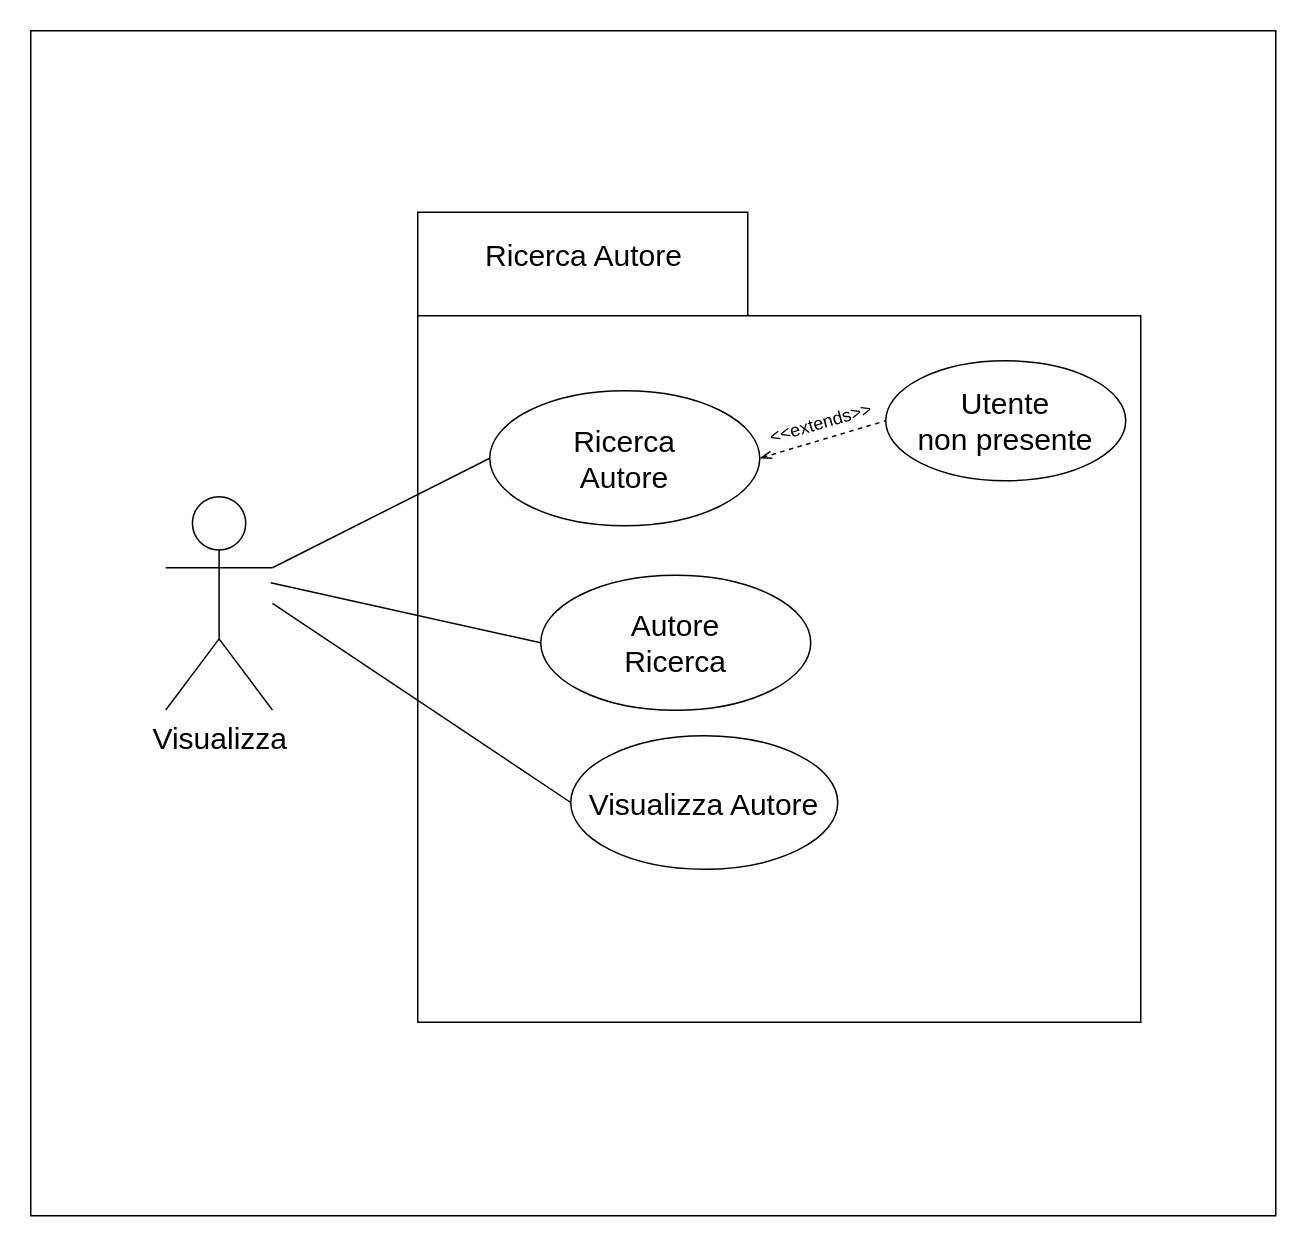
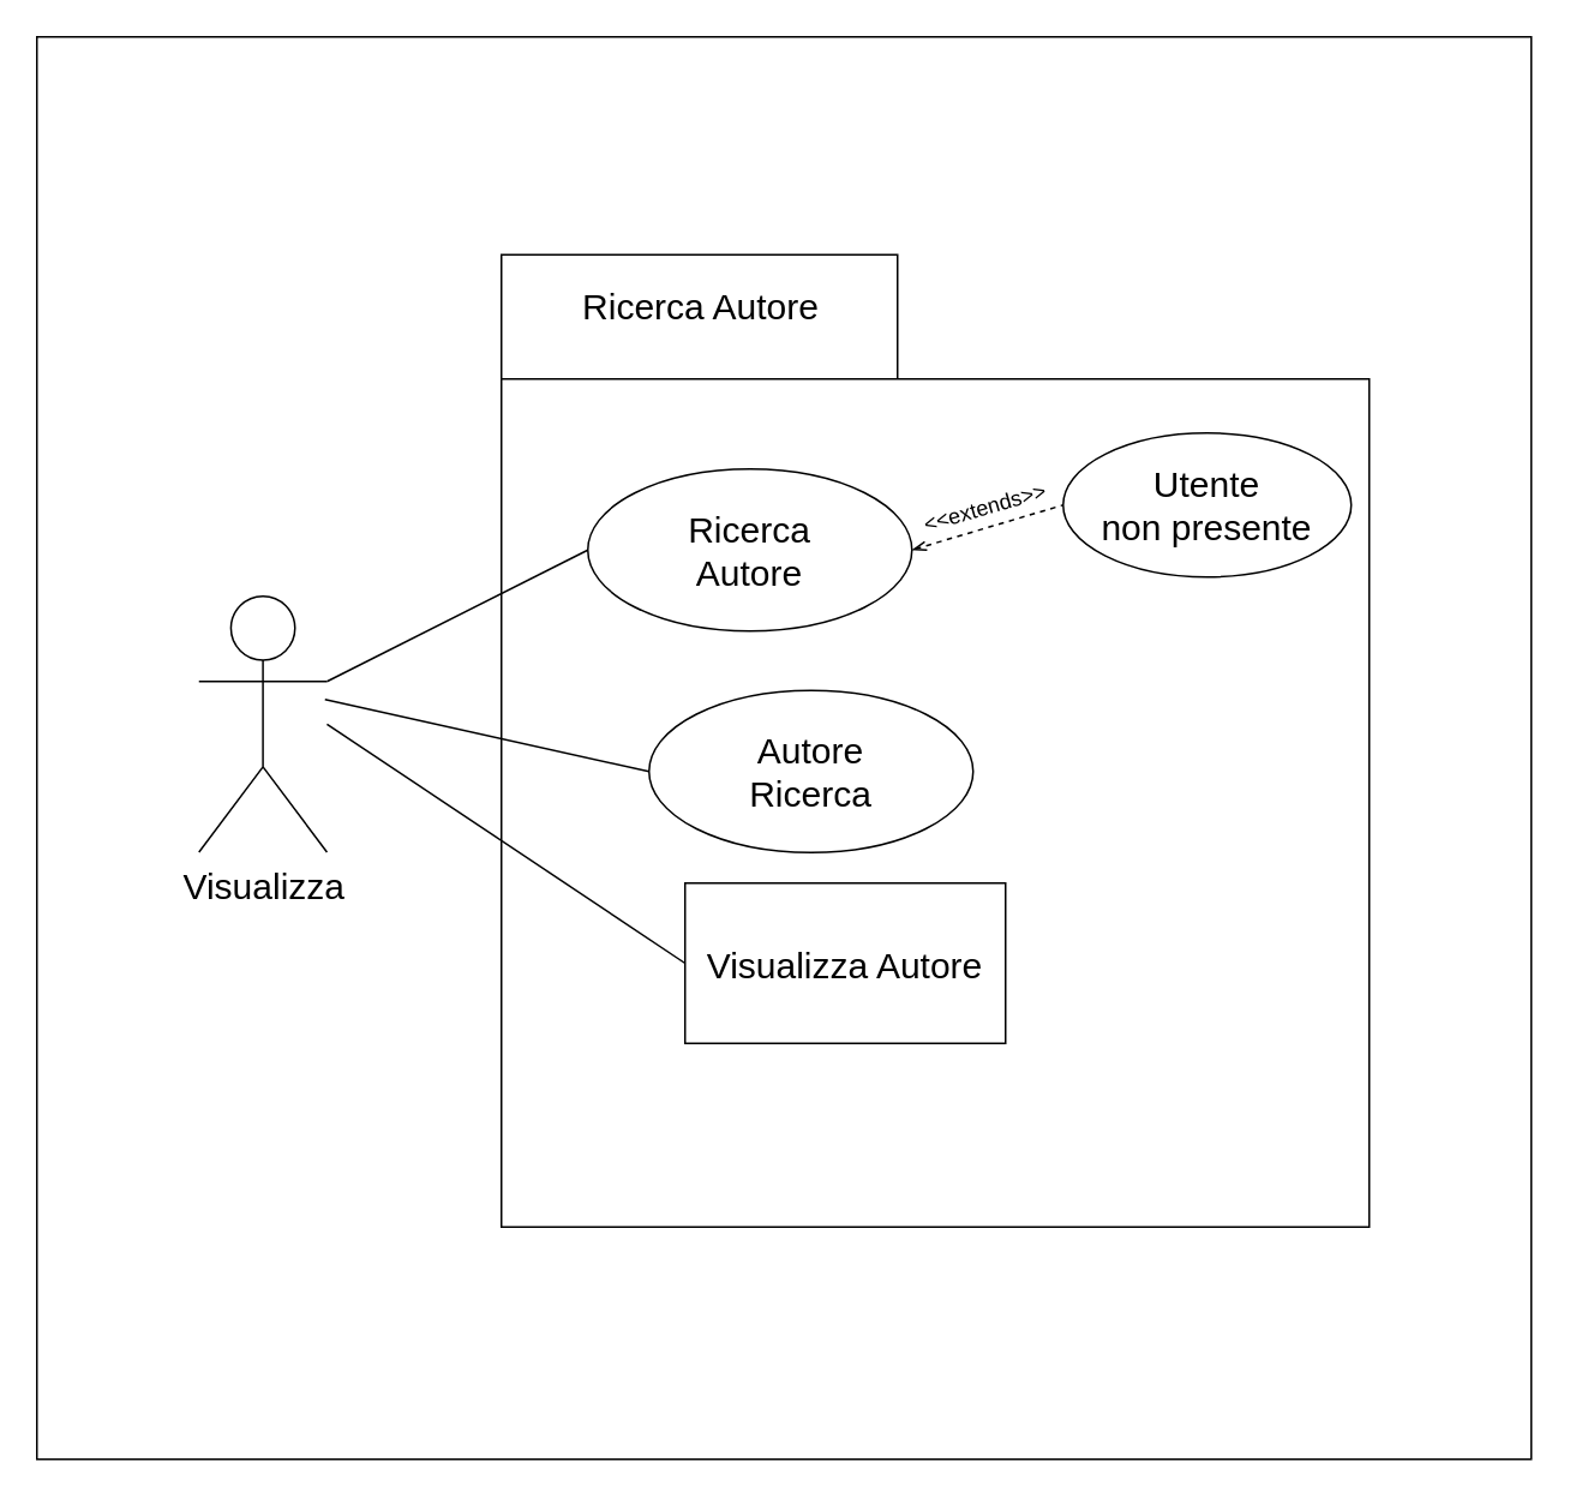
  <mxCell id="0" />
  <mxCell id="1" parent="0" />
  <mxCell id="2" value="" style="rounded=0;whiteSpace=wrap;html=1;fontSize=20;" parent="1" vertex="1"><mxGeometry y="20" width="830" height="790" as="geometry" x="20" /></mxCell>
  <mxCell id="3" value="" style="shape=folder;fontStyle=1;spacingTop=10;tabWidth=220;tabHeight=69;tabPosition=left;html=1;" parent="1" vertex="1"><mxGeometry x="278" y="141" width="482" height="540" as="geometry" /></mxCell>
  <mxCell id="4" value="Ricerca Autore" style="text;html=1;strokeColor=none;fillColor=none;align=center;verticalAlign=middle;whiteSpace=wrap;rounded=0;fontSize=20;" parent="1" vertex="1"><mxGeometry x="259.839" y="145.222" width="258.435" height="47.407" as="geometry" /></mxCell>
  <mxCell id="5" value="Ricerca&lt;br&gt;Autore" style="ellipse;whiteSpace=wrap;html=1;fontSize=20;" parent="1" vertex="1"><mxGeometry x="326" y="260" width="180" height="90" as="geometry" /></mxCell>
  <mxCell id="6" value="Visualizza" style="shape=umlActor;html=1;verticalLabelPosition=bottom;verticalAlign=top;align=center;fontSize=20;" parent="1" vertex="1"><mxGeometry x="110" y="330.63" width="71.129" height="142.222" as="geometry" /></mxCell>
  <mxCell id="7" value="" style="endArrow=none;html=1;exitX=1;exitY=0.333;exitDx=0;exitDy=0;exitPerimeter=0;entryX=0;entryY=0.5;entryDx=0;entryDy=0;" parent="1" source="6" target="5" edge="1"><mxGeometry width="50" height="50" relative="1" as="geometry"><mxPoint x="110" y="899.519" as="sourcePoint" /><mxPoint x="228.548" y="781" as="targetPoint" /></mxGeometry></mxCell>
- <mxCell id="8" value="Visualizza Autore" style="ellipse;whiteSpace=wrap;html=1;fontSize=20;" parent="1" vertex="1"><mxGeometry x="380" y="490" width="178" height="89" as="geometry" /></mxCell>
+ <mxCell id="8" value="Visualizza Autore" style="whiteSpace=wrap;html=1;fontSize=20;rounded=0;" parent="1" vertex="1"><mxGeometry x="380" y="490" width="178" height="89" as="geometry" /></mxCell>
  <mxCell id="9" value="" style="endArrow=none;html=1;entryX=0;entryY=0.5;entryDx=0;entryDy=0;" parent="1" target="8" edge="1"><mxGeometry width="50" height="50" relative="1" as="geometry"><mxPoint x="181.129" y="401.741" as="sourcePoint" /><mxPoint x="478.685" y="336.556" as="targetPoint" /></mxGeometry></mxCell>
  <mxCell id="10" value="Autore&lt;br&gt;Ricerca" style="ellipse;whiteSpace=wrap;html=1;fontSize=20;" parent="1" vertex="1"><mxGeometry x="360" y="383" width="180" height="90" as="geometry" /></mxCell>
  <mxCell id="11" value="" style="endArrow=none;html=1;entryX=0;entryY=0.5;entryDx=0;entryDy=0;" parent="1" target="10" edge="1"><mxGeometry width="50" height="50" relative="1" as="geometry"><mxPoint x="180" y="388" as="sourcePoint" /><mxPoint x="464.976" y="322.852" as="targetPoint" /></mxGeometry></mxCell>
  <mxCell id="12" value="" style="endArrow=none;html=1;exitX=1;exitY=0.5;exitDx=0;exitDy=0;entryX=0;entryY=0.5;entryDx=0;entryDy=0;startArrow=openThin;startFill=0;dashed=1;" parent="1" source="5" target="13" edge="1"><mxGeometry width="50" height="50" relative="1" as="geometry"><mxPoint x="191.129" y="388.037" as="sourcePoint" /><mxPoint x="335.976" y="323.352" as="targetPoint" /></mxGeometry></mxCell>
  <mxCell id="13" value="Utente&lt;br&gt;non presente" style="ellipse;whiteSpace=wrap;html=1;fontSize=20;" parent="1" vertex="1"><mxGeometry x="590" y="240" width="160" height="80" as="geometry" /></mxCell>
  <mxCell id="14" value="&amp;lt;&amp;lt;extends&amp;gt;&amp;gt;" style="text;html=1;strokeColor=none;fillColor=none;align=center;verticalAlign=middle;whiteSpace=wrap;rounded=0;rotation=344;" parent="1" vertex="1"><mxGeometry x="527" y="272" width="40" height="20" as="geometry" /></mxCell>
